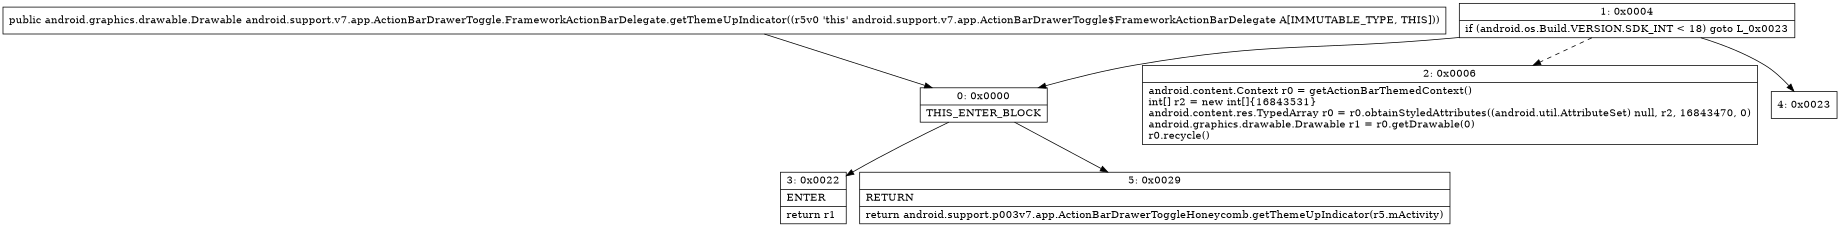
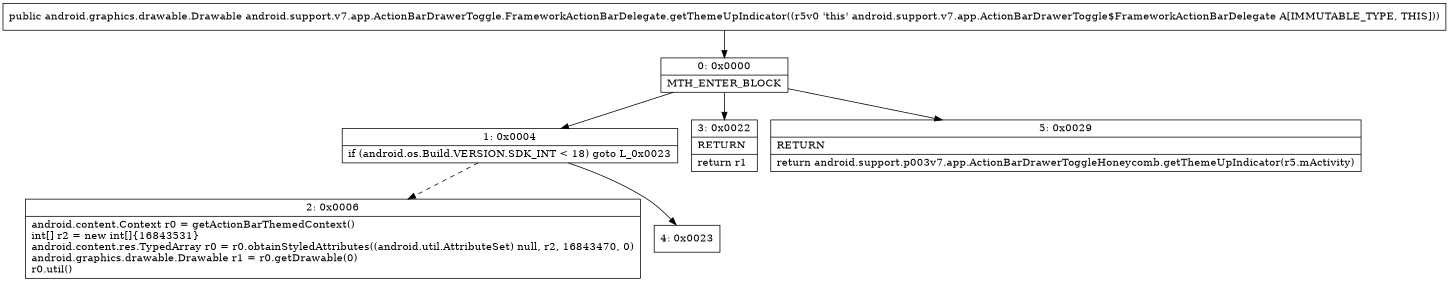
  digraph {
    node [shape=record]
-   n1 [label="{0\:\ 0x0000|THIS_ENTER_BLOCK\l}"]
+   n1 [label="{0\:\ 0x0000|MTH_ENTER_BLOCK\l}"]
    n2 [label="{1\:\ 0x0004|if (android.os.Build.VERSION.SDK_INT \< 18) goto L_0x0023\l}"]
-   n3 [label="{3\:\ 0x0022|ENTER\l|return r1\l}"]
+   n3 [label="{3\:\ 0x0022|RETURN\l|return r1\l}"]
    n4 [label="{5\:\ 0x0029|RETURN\l|return android.support.p003v7.app.ActionBarDrawerToggleHoneycomb.getThemeUpIndicator(r5.mActivity)\l}"]
-   n5 [label="{2\:\ 0x0006|android.content.Context r0 = getActionBarThemedContext()\lint[] r2 = new int[]\{16843531\}\landroid.content.res.TypedArray r0 = r0.obtainStyledAttributes((android.util.AttributeSet) null, r2, 16843470, 0)\landroid.graphics.drawable.Drawable r1 = r0.getDrawable(0)\lr0.recycle()\l}"]
+   n5 [label="{2\:\ 0x0006|android.content.Context r0 = getActionBarThemedContext()\lint[] r2 = new int[]\{16843531\}\landroid.content.res.TypedArray r0 = r0.obtainStyledAttributes((android.util.AttributeSet) null, r2, 16843470, 0)\landroid.graphics.drawable.Drawable r1 = r0.getDrawable(0)\lr0.util()\l}"]
    n6 [label="{4\:\ 0x0023}"]
    n7 [label="{public android.graphics.drawable.Drawable android.support.v7.app.ActionBarDrawerToggle.FrameworkActionBarDelegate.getThemeUpIndicator((r5v0 'this' android.support.v7.app.ActionBarDrawerToggle$FrameworkActionBarDelegate A[IMMUTABLE_TYPE, THIS])) }"]
-   n2 -> n1
+   n1 -> n2
    n1 -> n3
    n1 -> n4
    n2 -> n5 [style=dashed]
    n2 -> n6
    n7 -> n1
  }
